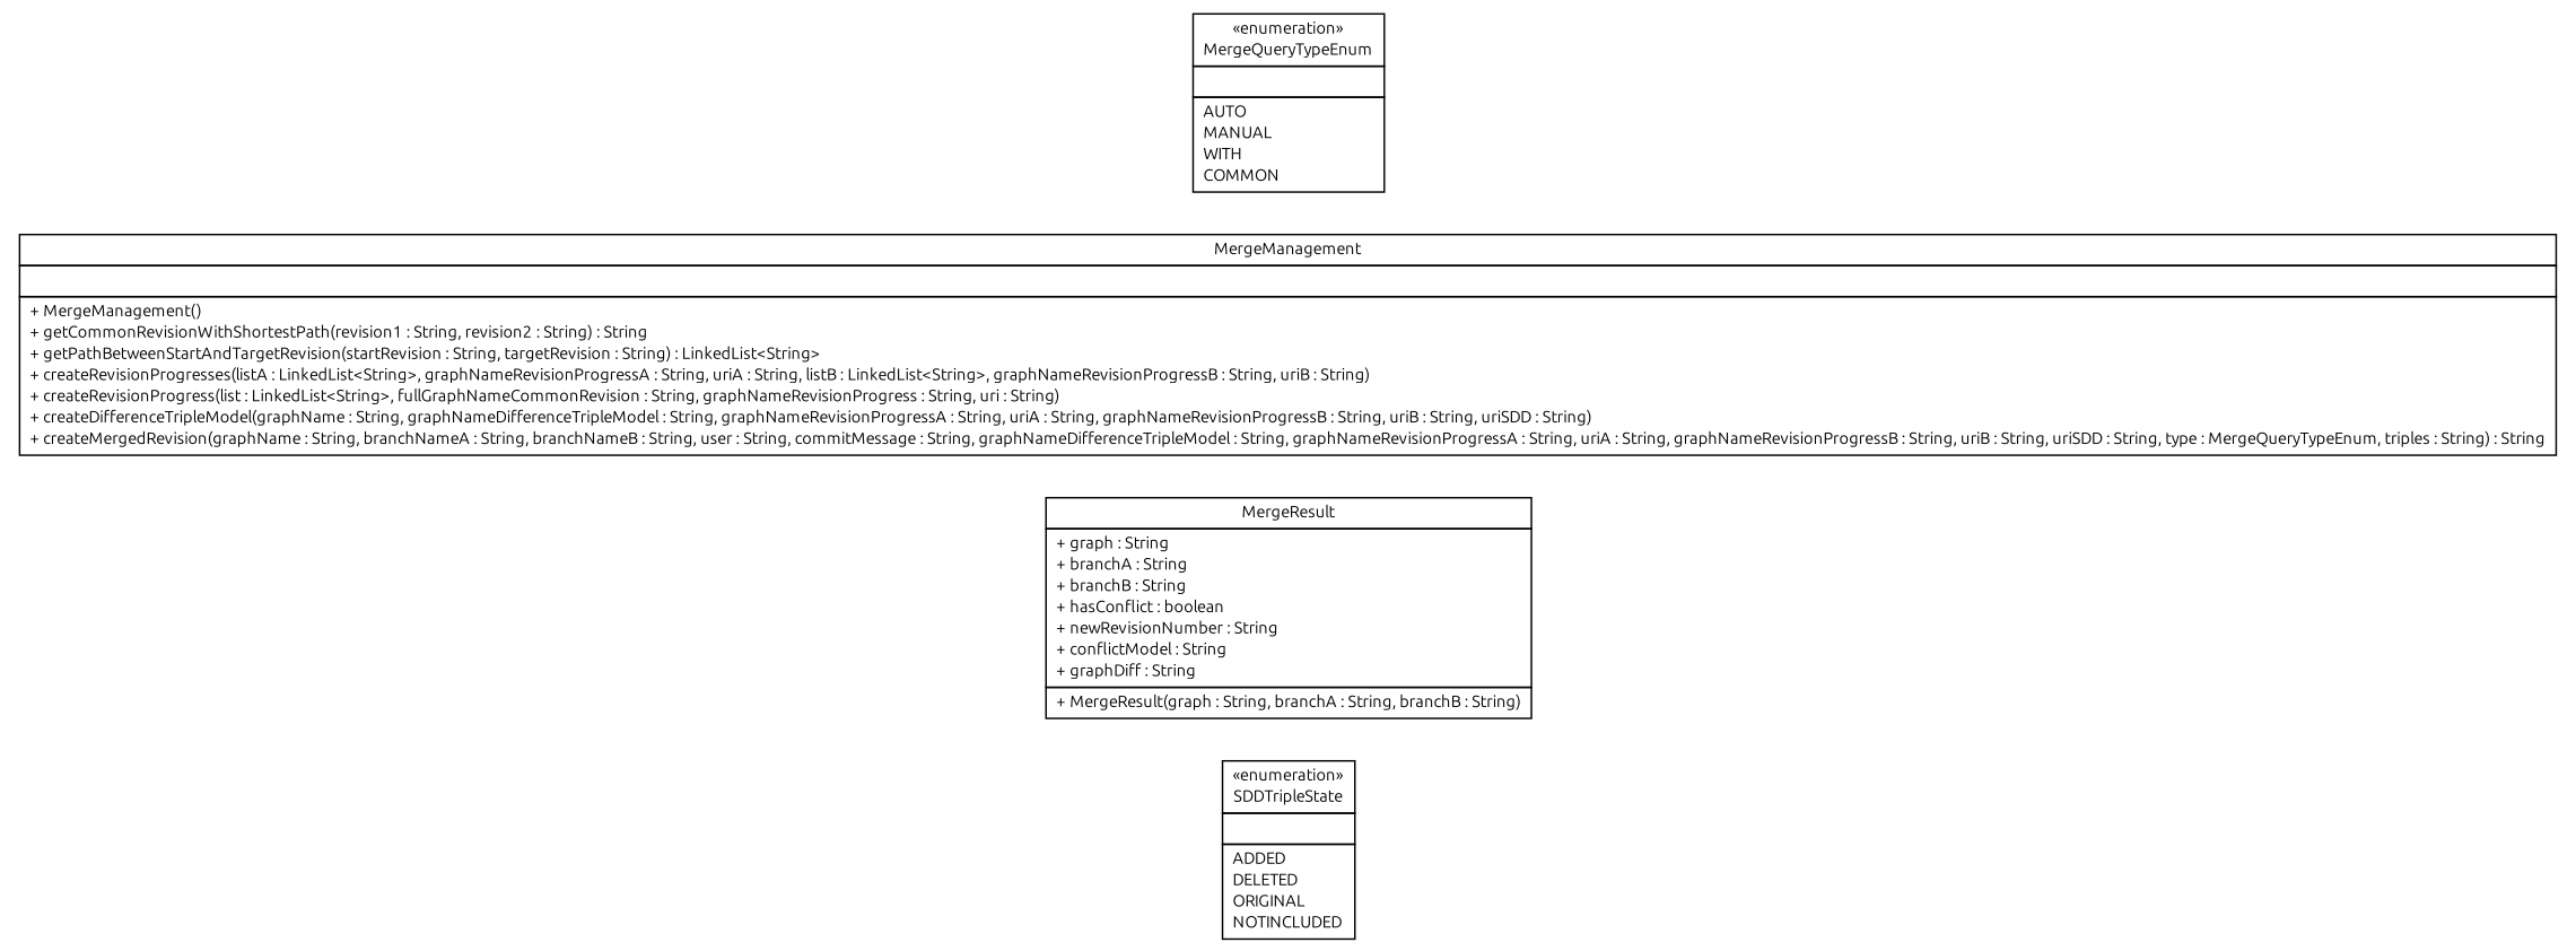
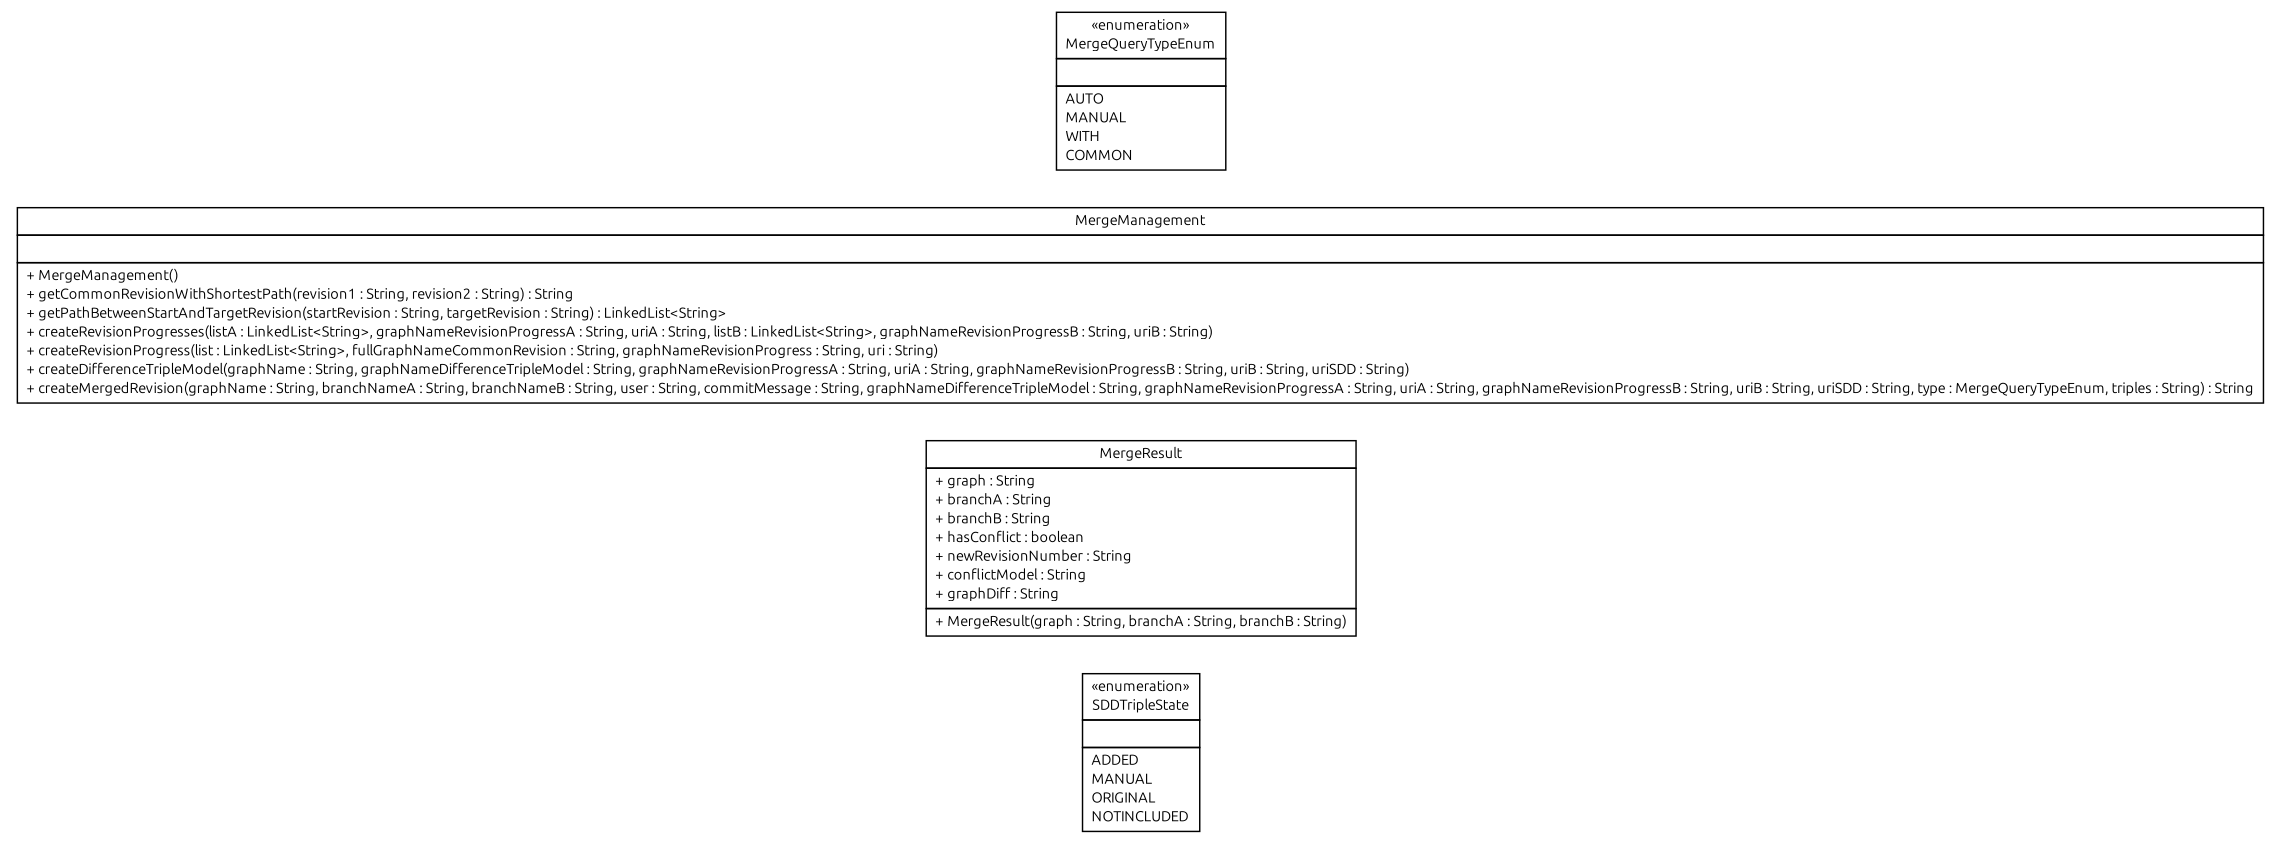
  digraph {
    nodesep=0.25
    ranksep=0.5
    rankdir=LR
    fontname=Ubuntu
    node [fontcolor=black fontname=Ubuntu fontsize=10.0 shape=plaintext]
-   n1 [label=<<table title="de.tud.plt.r43ples.merge.SDDTripleState" border="0" cellborder="1" cellspacing="0" cellpadding="2" port="p" href="./SDDTripleState.html"> 		<tr><td><table border="0" cellspacing="0" cellpadding="1"> <tr><td align="center" balign="center"> &#171;enumeration&#187; </td></tr> <tr><td align="center" balign="center"> SDDTripleState </td></tr> 		</table></td></tr> 		<tr><td><table border="0" cellspacing="0" cellpadding="1"> <tr><td align="left" balign="left">  </td></tr> 		</table></td></tr> 		<tr><td><table border="0" cellspacing="0" cellpadding="1"> <tr><td align="left" balign="left"> ADDED </td></tr> <tr><td align="left" balign="left"> DELETED </td></tr> <tr><td align="left" balign="left"> ORIGINAL </td></tr> <tr><td align="left" balign="left"> NOTINCLUDED </td></tr> 		</table></td></tr> 		</table>>]
+   n1 [label=<<table title="de.tud.plt.r43ples.merge.SDDTripleState" border="0" cellborder="1" cellspacing="0" cellpadding="2" port="p" href="./SDDTripleState.html"> 		<tr><td><table border="0" cellspacing="0" cellpadding="1"> <tr><td align="center" balign="center"> &#171;enumeration&#187; </td></tr> <tr><td align="center" balign="center"> SDDTripleState </td></tr> 		</table></td></tr> 		<tr><td><table border="0" cellspacing="0" cellpadding="1"> <tr><td align="left" balign="left">  </td></tr> 		</table></td></tr> 		<tr><td><table border="0" cellspacing="0" cellpadding="1"> <tr><td align="left" balign="left"> ADDED </td></tr> <tr><td align="left" balign="left"> MANUAL </td></tr> <tr><td align="left" balign="left"> ORIGINAL </td></tr> <tr><td align="left" balign="left"> NOTINCLUDED </td></tr> 		</table></td></tr> 		</table>>]
    n2 [label=<<table title="de.tud.plt.r43ples.merge.MergeResult" border="0" cellborder="1" cellspacing="0" cellpadding="2" port="p" href="./MergeResult.html"> 		<tr><td><table border="0" cellspacing="0" cellpadding="1"> <tr><td align="center" balign="center"> MergeResult </td></tr> 		</table></td></tr> 		<tr><td><table border="0" cellspacing="0" cellpadding="1"> <tr><td align="left" balign="left"> + graph : String </td></tr> <tr><td align="left" balign="left"> + branchA : String </td></tr> <tr><td align="left" balign="left"> + branchB : String </td></tr> <tr><td align="left" balign="left"> + hasConflict : boolean </td></tr> <tr><td align="left" balign="left"> + newRevisionNumber : String </td></tr> <tr><td align="left" balign="left"> + conflictModel : String </td></tr> <tr><td align="left" balign="left"> + graphDiff : String </td></tr> 		</table></td></tr> 		<tr><td><table border="0" cellspacing="0" cellpadding="1"> <tr><td align="left" balign="left"> + MergeResult(graph : String, branchA : String, branchB : String) </td></tr> 		</table></td></tr> 		</table>>]
    n3 [label=<<table title="de.tud.plt.r43ples.merge.MergeManagement" border="0" cellborder="1" cellspacing="0" cellpadding="2" port="p" href="./MergeManagement.html"> 		<tr><td><table border="0" cellspacing="0" cellpadding="1"> <tr><td align="center" balign="center"> MergeManagement </td></tr> 		</table></td></tr> 		<tr><td><table border="0" cellspacing="0" cellpadding="1"> <tr><td align="left" balign="left">  </td></tr> 		</table></td></tr> 		<tr><td><table border="0" cellspacing="0" cellpadding="1"> <tr><td align="left" balign="left"> + MergeManagement() </td></tr> <tr><td align="left" balign="left"> + getCommonRevisionWithShortestPath(revision1 : String, revision2 : String) : String </td></tr> <tr><td align="left" balign="left"> + getPathBetweenStartAndTargetRevision(startRevision : String, targetRevision : String) : LinkedList&lt;String&gt; </td></tr> <tr><td align="left" balign="left"> + createRevisionProgresses(listA : LinkedList&lt;String&gt;, graphNameRevisionProgressA : String, uriA : String, listB : LinkedList&lt;String&gt;, graphNameRevisionProgressB : String, uriB : String) </td></tr> <tr><td align="left" balign="left"> + createRevisionProgress(list : LinkedList&lt;String&gt;, fullGraphNameCommonRevision : String, graphNameRevisionProgress : String, uri : String) </td></tr> <tr><td align="left" balign="left"> + createDifferenceTripleModel(graphName : String, graphNameDifferenceTripleModel : String, graphNameRevisionProgressA : String, uriA : String, graphNameRevisionProgressB : String, uriB : String, uriSDD : String) </td></tr> <tr><td align="left" balign="left"> + createMergedRevision(graphName : String, branchNameA : String, branchNameB : String, user : String, commitMessage : String, graphNameDifferenceTripleModel : String, graphNameRevisionProgressA : String, uriA : String, graphNameRevisionProgressB : String, uriB : String, uriSDD : String, type : MergeQueryTypeEnum, triples : String) : String </td></tr> 		</table></td></tr> 		</table>>]
    n4 [label=<<table title="de.tud.plt.r43ples.merge.MergeQueryTypeEnum" border="0" cellborder="1" cellspacing="0" cellpadding="2" port="p" href="./MergeQueryTypeEnum.html"> 		<tr><td><table border="0" cellspacing="0" cellpadding="1"> <tr><td align="center" balign="center"> &#171;enumeration&#187; </td></tr> <tr><td align="center" balign="center"> MergeQueryTypeEnum </td></tr> 		</table></td></tr> 		<tr><td><table border="0" cellspacing="0" cellpadding="1"> <tr><td align="left" balign="left">  </td></tr> 		</table></td></tr> 		<tr><td><table border="0" cellspacing="0" cellpadding="1"> <tr><td align="left" balign="left"> AUTO </td></tr> <tr><td align="left" balign="left"> MANUAL </td></tr> <tr><td align="left" balign="left"> WITH </td></tr> <tr><td align="left" balign="left"> COMMON </td></tr> 		</table></td></tr> 		</table>>]
  }
